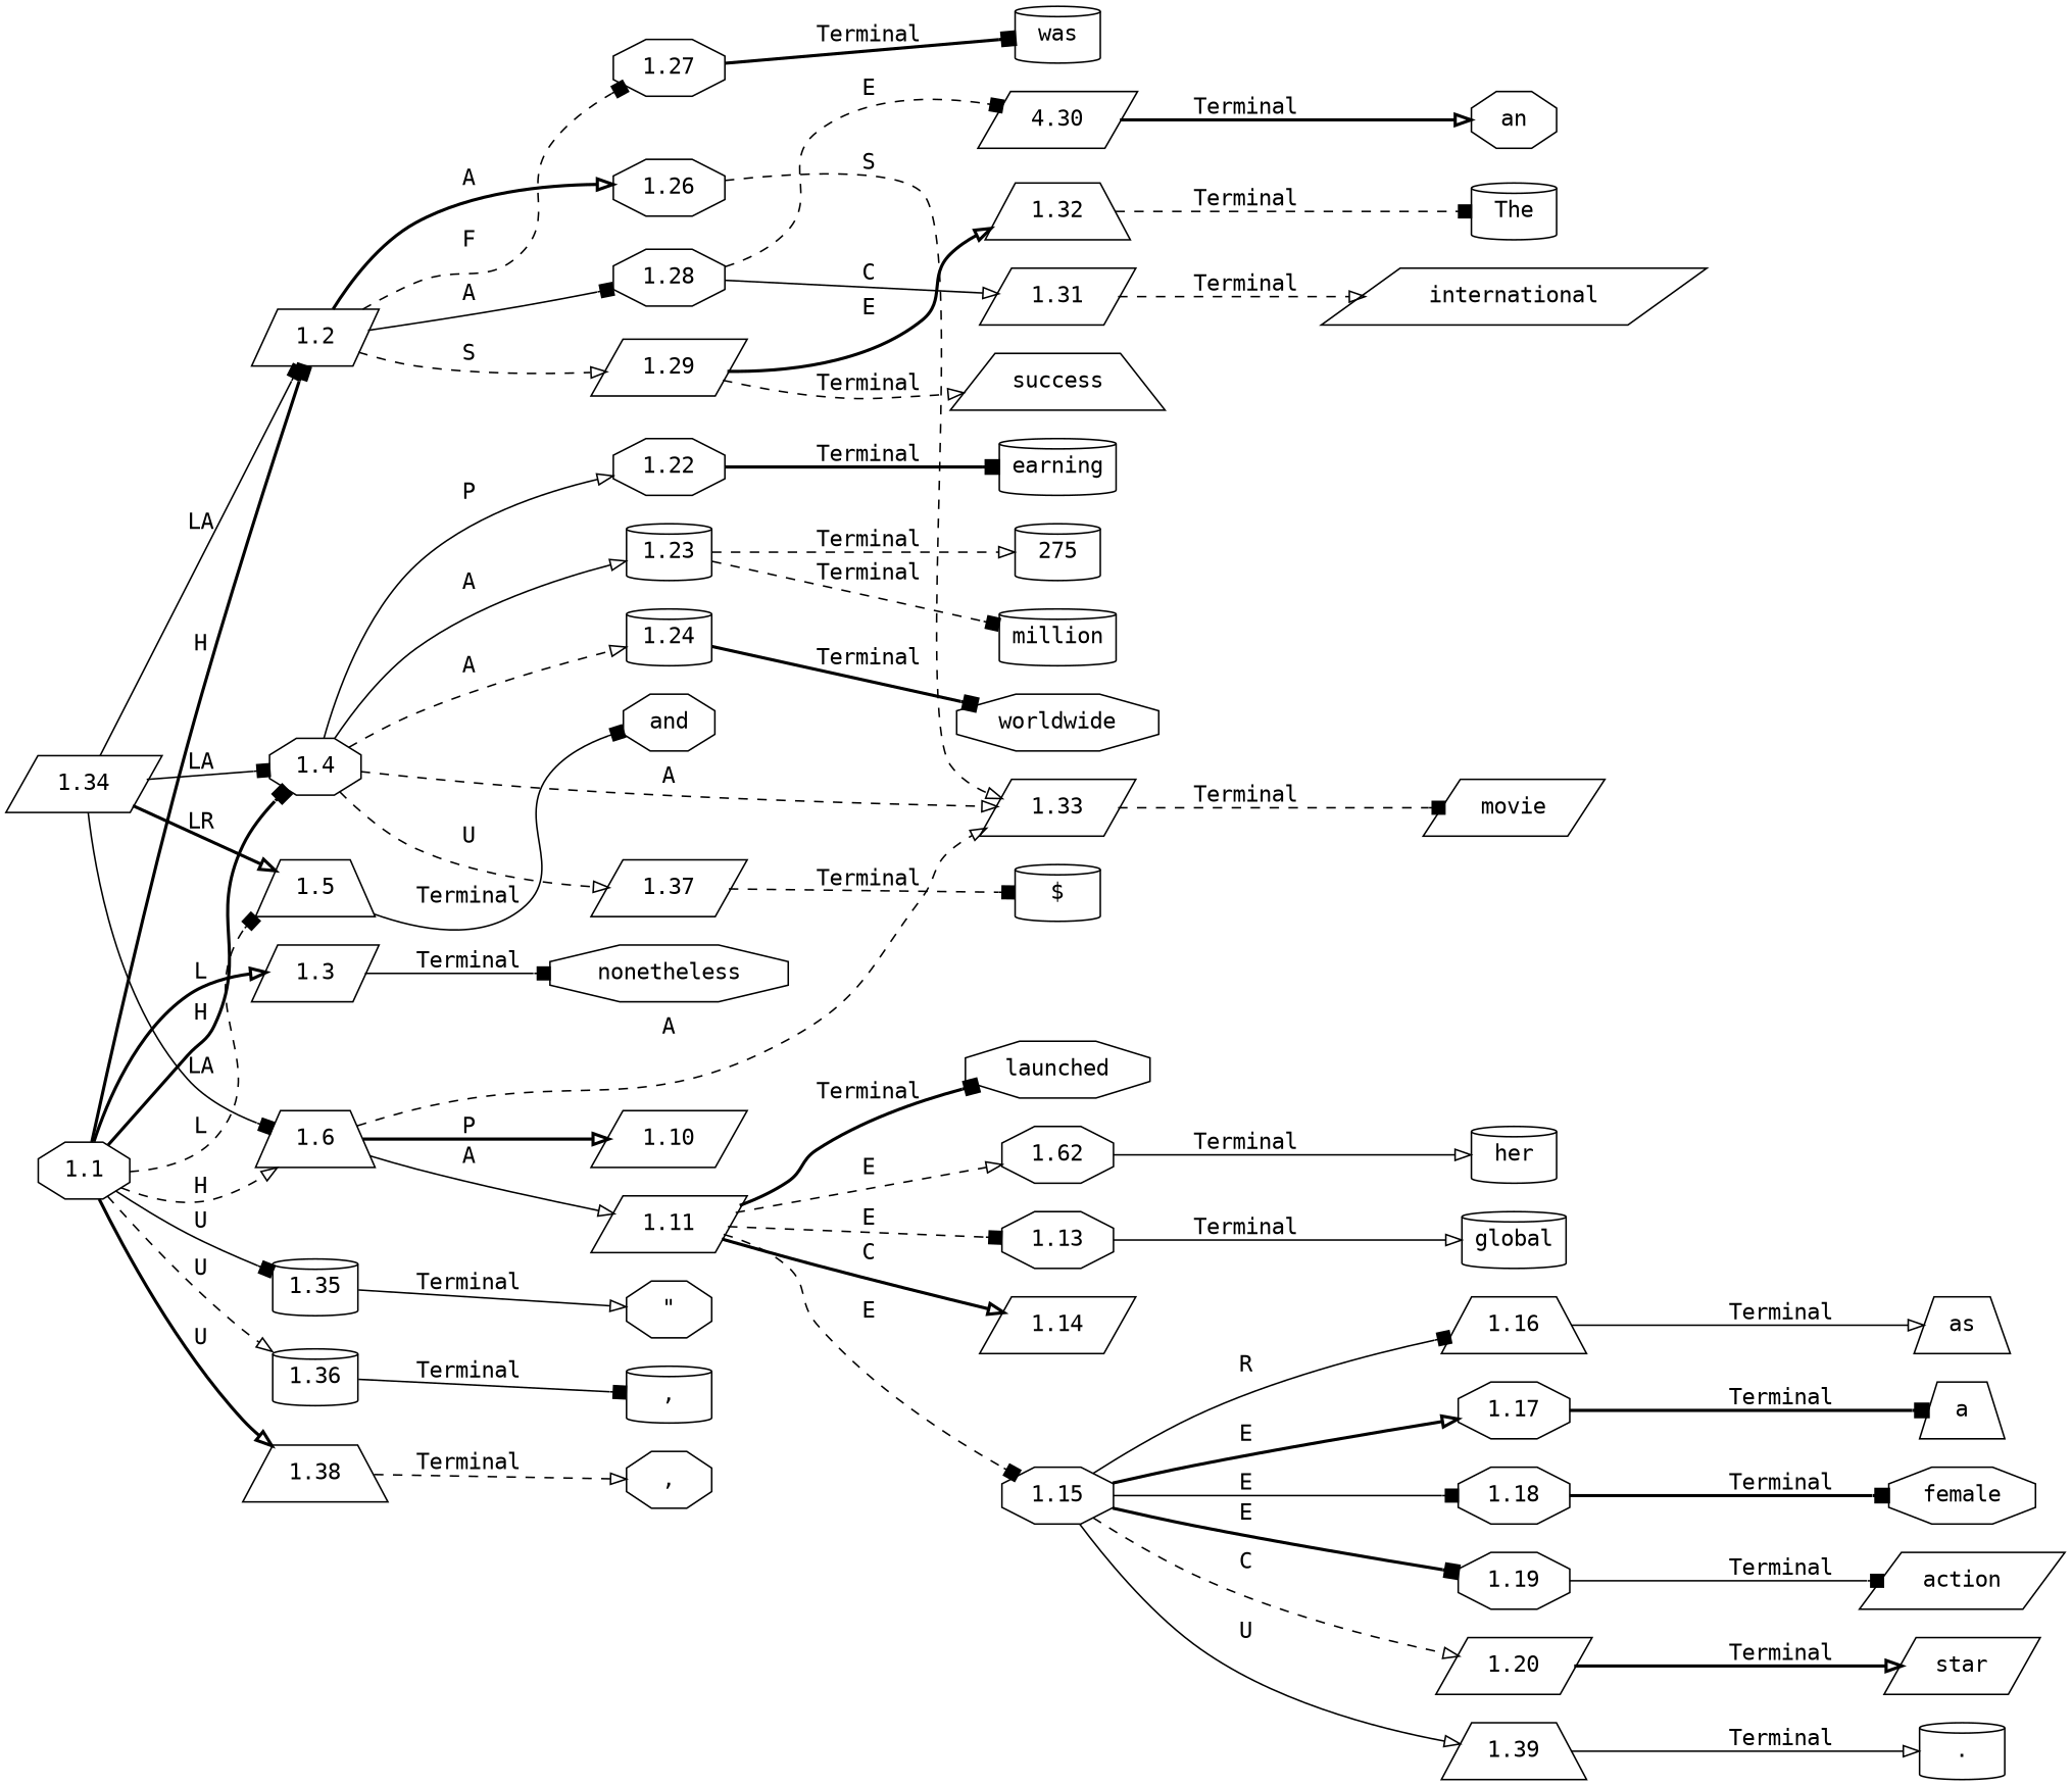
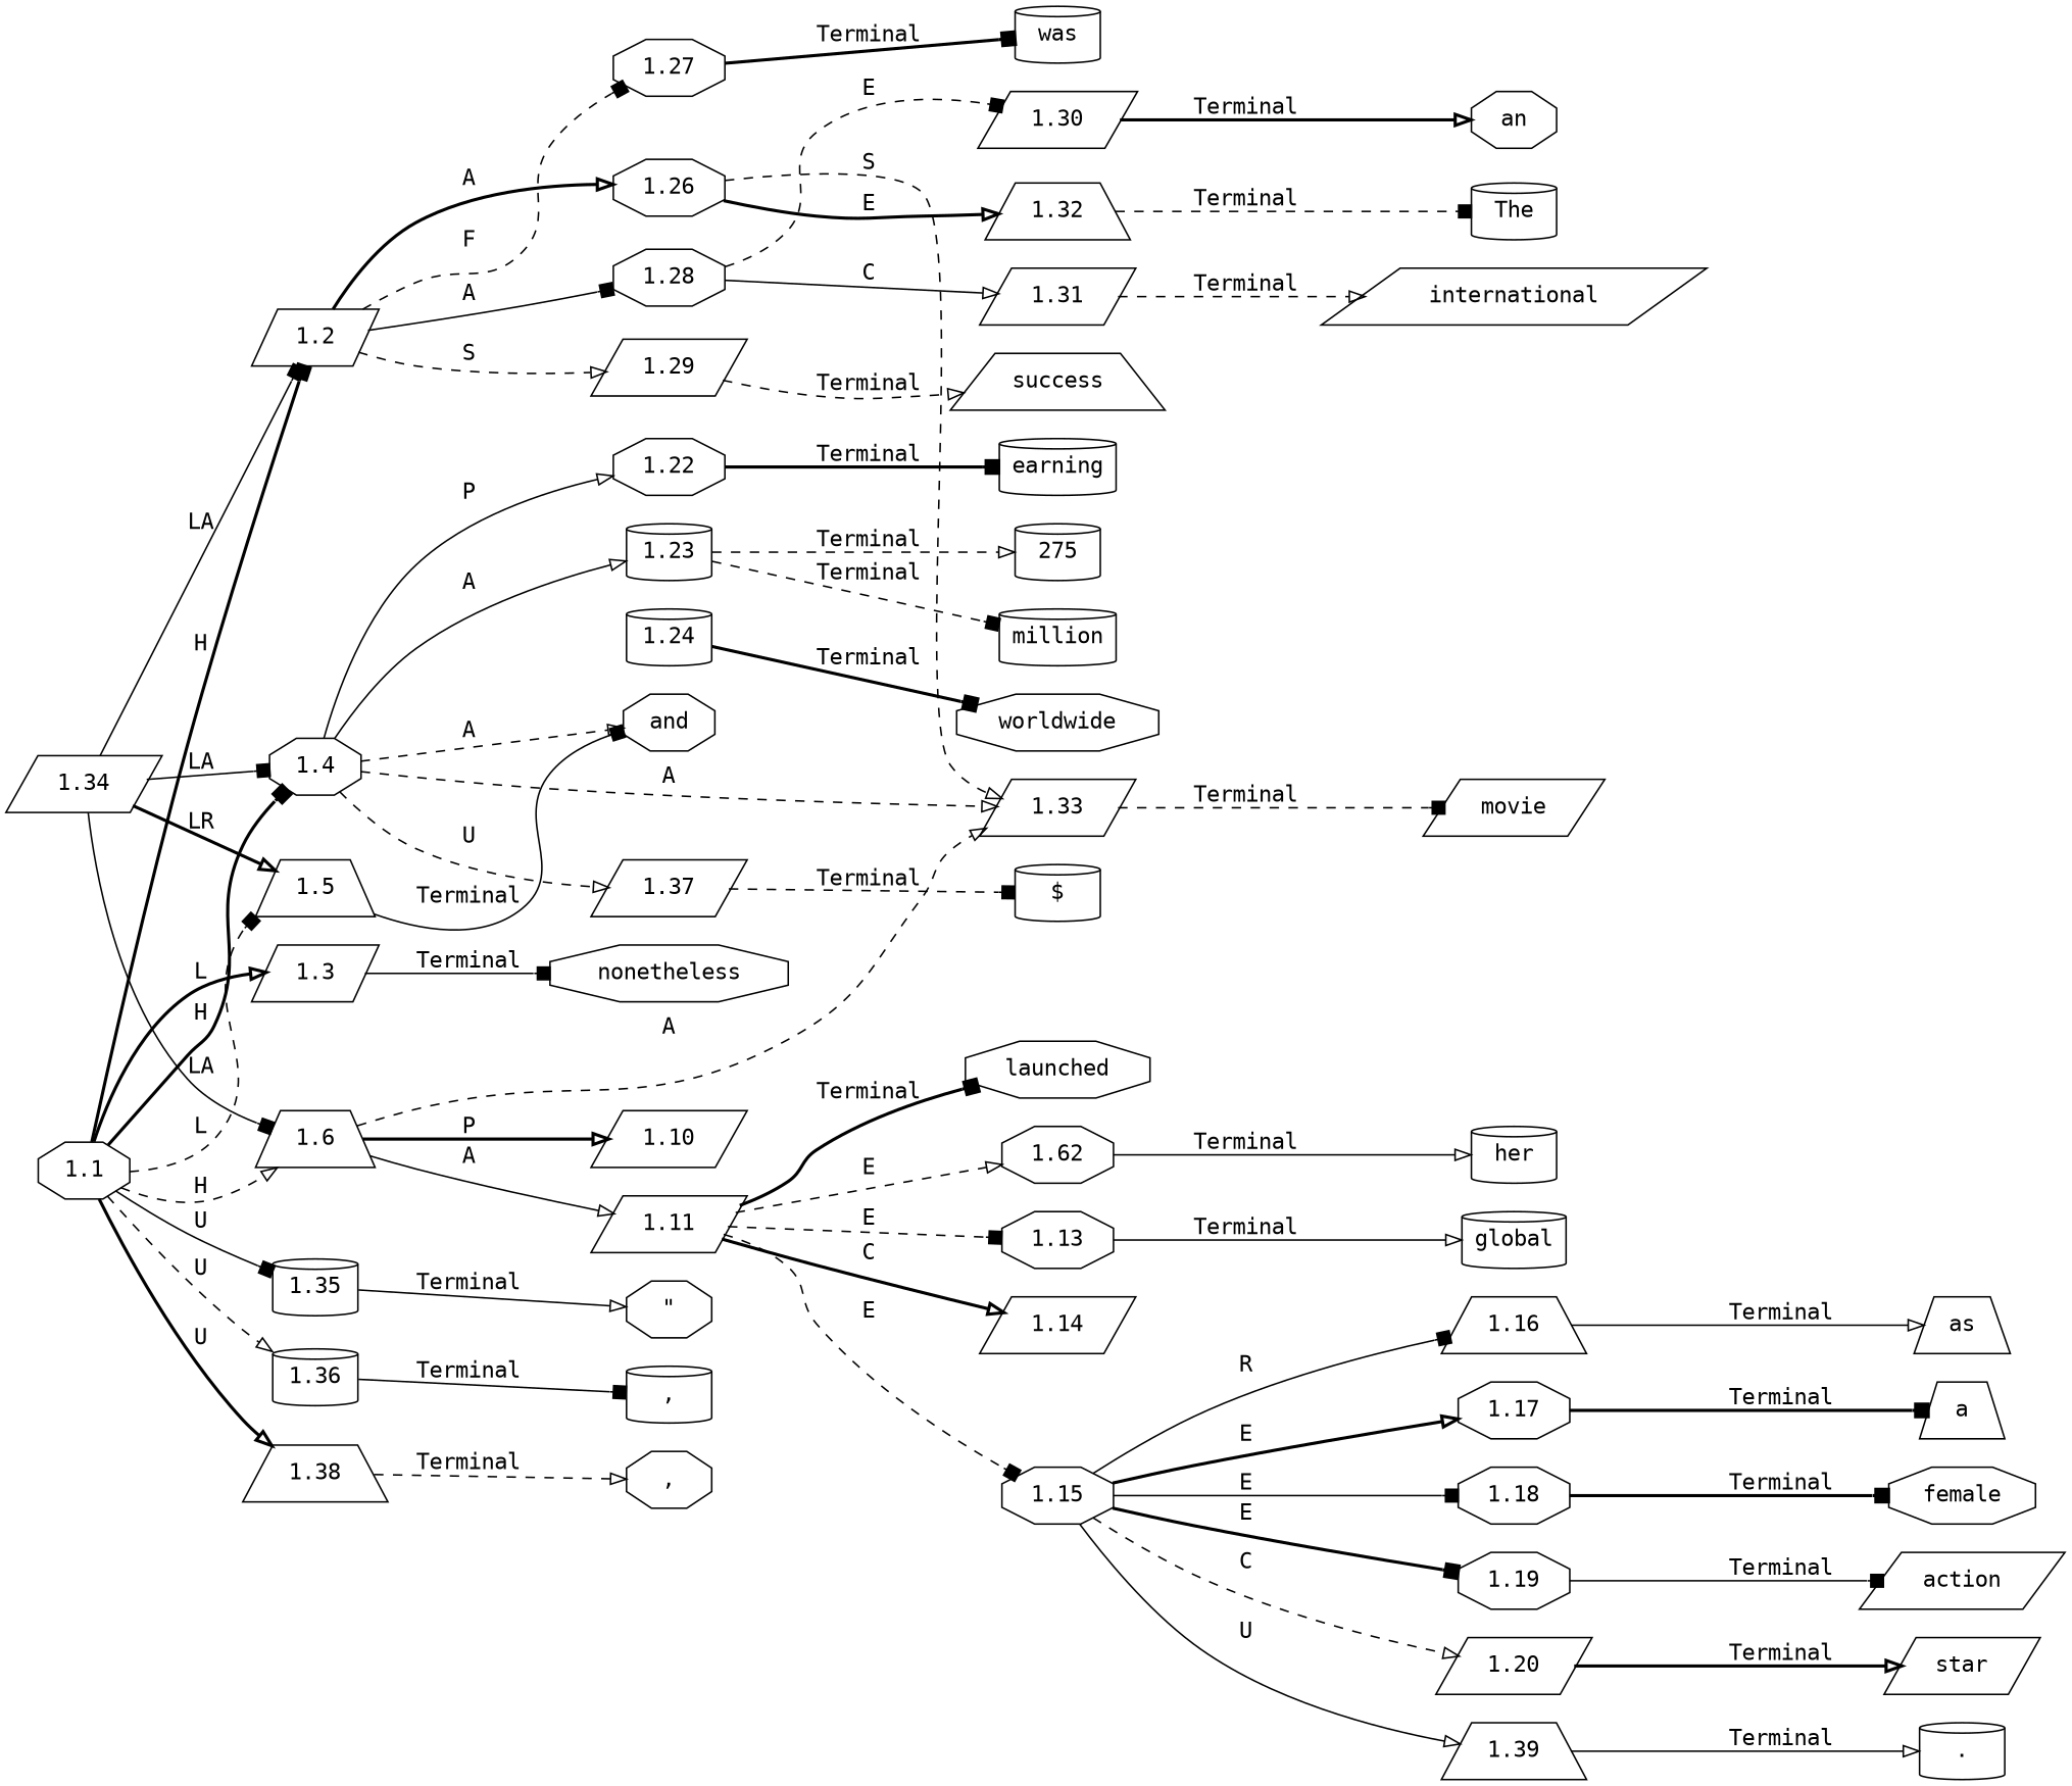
  digraph {
    fontname="DejaVu Sans Mono"
    rankdir=LR
    node [fontname="DejaVu Sans Mono" ordering=out shape=octagon]
    edge [arrowhead=onormal fontname="DejaVu Sans Mono" ordering=out style=dashed]
    n1 [label="\""]
    n2 [label=earning shape=cylinder]
    n3 [label="$" shape=cylinder]
    n4 [label=275 shape=cylinder]
    n5 [label=million shape=cylinder]
    n6 [label=worldwide]
    n7 [label=","]
    n8 [label=and]
    n9 [label=launched]
    n10 [label=her shape=cylinder]
    n11 [label=global shape=cylinder]
    n12 [label=The shape=cylinder]
    n13 [label=as shape=trapezium]
    n14 [label=a shape=trapezium]
    n15 [label=female]
    n16 [label=action shape=parallelogram]
    n17 [label=star shape=parallelogram]
    n18 [label="." shape=cylinder]
    n19 [label=movie shape=parallelogram]
    n20 [label=was shape=cylinder]
    n21 [label=an]
    n22 [label=international shape=parallelogram]
    n23 [label=success shape=trapezium]
    n24 [label=nonetheless]
    n25 [label="," shape=cylinder]
    n26 [label=1.1]
    n27 [label=1.2 shape=parallelogram]
    n28 [label=1.3 shape=parallelogram]
    n29 [label=1.4]
    n30 [label=1.5 shape=trapezium]
    n31 [label=1.6 shape=trapezium]
    n32 [label=1.35 shape=cylinder]
    n33 [label=1.36 shape=cylinder]
    n34 [label=1.38 shape=trapezium]
    n35 [label=1.26]
    n36 [label=1.27]
    n37 [label=1.28]
    n38 [label=1.29 shape=parallelogram]
    n39 [label=1.22]
    n40 [label=1.23 shape=cylinder]
    n41 [label=1.24 shape=cylinder]
    n42 [label=1.33 shape=parallelogram]
    n43 [label=1.37 shape=parallelogram]
    n44 [label=1.10 shape=parallelogram]
    n45 [label=1.11 shape=parallelogram]
    n46 [label=1.32 shape=trapezium]
-   n47 [label=4.30 shape=parallelogram]
+   n47 [label=1.30 shape=parallelogram]
    n48 [label=1.31 shape=parallelogram]
    n49 [label=1.62]
    n50 [label=1.13]
    n51 [label=1.14 shape=parallelogram]
    n52 [label=1.15]
    n53 [label=1.16 shape=trapezium]
    n54 [label=1.17]
    n55 [label=1.18]
    n56 [label=1.19]
    n57 [label=1.20 shape=parallelogram]
    n58 [label=1.39 shape=trapezium]
    n59 [label=1.34 shape=parallelogram]
    n26 -> n27 [arrowhead=box label=H style=bold]
    n26 -> n28 [label=L style=bold]
    n26 -> n29 [arrowhead=box label=H style=bold]
    n26 -> n30 [arrowhead=box label=L]
    n26 -> n31 [label=H]
    n26 -> n32 [arrowhead=box label=U style=solid]
    n26 -> n33 [label=U]
    n26 -> n34 [label=U style=bold]
    n27 -> n35 [label=A style=bold]
    n27 -> n36 [arrowhead=box label=F]
    n27 -> n37 [arrowhead=box label=A style=solid]
    n27 -> n38 [label=S]
    n28 -> n24 [arrowhead=box label=Terminal style=solid]
    n29 -> n39 [label=P style=solid]
    n29 -> n40 [label=A style=solid]
-   n29 -> n41 [label=A]
+   n29 -> n8 [label=A]
    n29 -> n42 [label=A]
    n29 -> n43 [label=U]
    n30 -> n8 [arrowhead=box label=Terminal style=solid]
    n31 -> n42 [label=A]
    n31 -> n44 [label=P style=bold]
    n31 -> n45 [label=A style=solid]
    n32 -> n1 [label=Terminal style=solid]
    n33 -> n25 [arrowhead=box label=Terminal style=solid]
    n34 -> n7 [label=Terminal]
    n35 -> n42 [label=S]
-   n38 -> n46 [label=E style=bold]
+   n35 -> n46 [label=E style=bold]
    n36 -> n20 [arrowhead=box label=Terminal style=bold]
    n37 -> n47 [arrowhead=box label=E]
    n37 -> n48 [label=C style=solid]
    n38 -> n23 [label=Terminal]
    n39 -> n2 [arrowhead=box label=Terminal style=bold]
    n40 -> n4 [label=Terminal]
    n40 -> n5 [arrowhead=box label=Terminal]
    n41 -> n6 [arrowhead=box label=Terminal style=bold]
    n42 -> n19 [arrowhead=box label=Terminal]
    n43 -> n3 [arrowhead=box label=Terminal]
    n45 -> n9 [arrowhead=box label=Terminal style=bold]
    n45 -> n49 [label=E]
    n45 -> n50 [arrowhead=box label=E]
    n45 -> n51 [label=C style=bold]
    n45 -> n52 [arrowhead=box label=E]
    n46 -> n12 [arrowhead=box label=Terminal]
    n47 -> n21 [label=Terminal style=bold]
    n48 -> n22 [label=Terminal]
    n49 -> n10 [label=Terminal style=solid]
    n50 -> n11 [label=Terminal style=solid]
    n52 -> n53 [arrowhead=box label=R style=solid]
    n52 -> n54 [label=E style=bold]
    n52 -> n55 [arrowhead=box label=E style=solid]
    n52 -> n56 [arrowhead=box label=E style=bold]
    n52 -> n57 [label=C]
    n52 -> n58 [label=U style=solid]
    n53 -> n13 [label=Terminal style=solid]
    n54 -> n14 [arrowhead=box label=Terminal style=bold]
    n55 -> n15 [arrowhead=box label=Terminal style=bold]
    n56 -> n16 [arrowhead=box label=Terminal style=solid]
    n57 -> n17 [label=Terminal style=bold]
    n58 -> n18 [label=Terminal style=solid]
    n59 -> n27 [arrowhead=box label=LA style=solid]
    n59 -> n29 [arrowhead=box label=LA style=solid]
    n59 -> n30 [label=LR style=bold]
    n59 -> n31 [arrowhead=box label=LA style=solid]
  }
